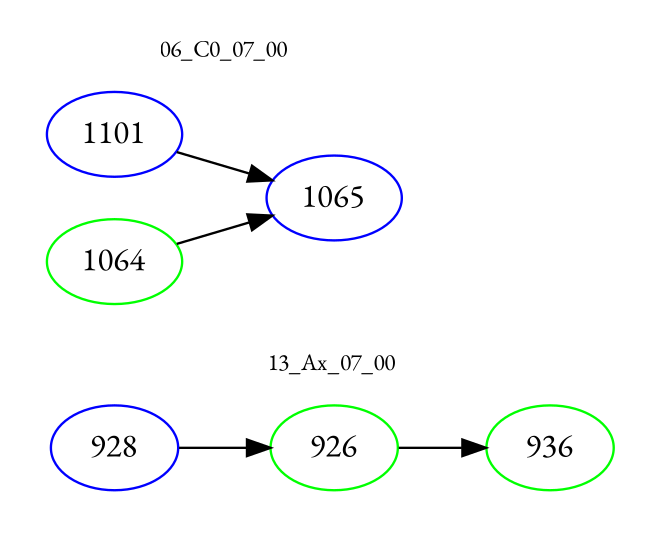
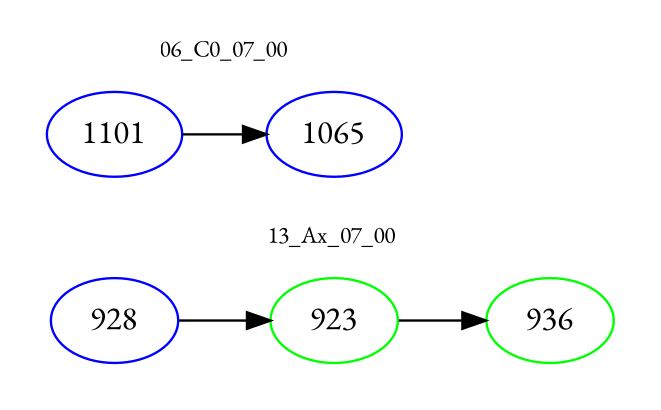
  digraph {
    fontname="EB Garamond"
    rankdir=LR
    node [color=blue fontname="EB Garamond"]
    edge [color=black fontname="EB Garamond"]
    n1 [label=928]
-   n2 [color=green label=926]
+   n2 [color=green label=923]
    n3 [color=green label=936]
    n4 [label=1101]
-   n5 [color=green label=1064]
    n6 [label=1065]
    subgraph cluster_1 {
      color=white
      fontsize=10
      label="13_Ax_07_00"
      n1
      n2
      n3
    }
    subgraph cluster_2 {
      color=white
      fontsize=10
      label="06_C0_07_00"
      n4
-     n5
      n6
    }
    n1 -> n2
    n2 -> n3
    n4 -> n6
-   n5 -> n6
  }
